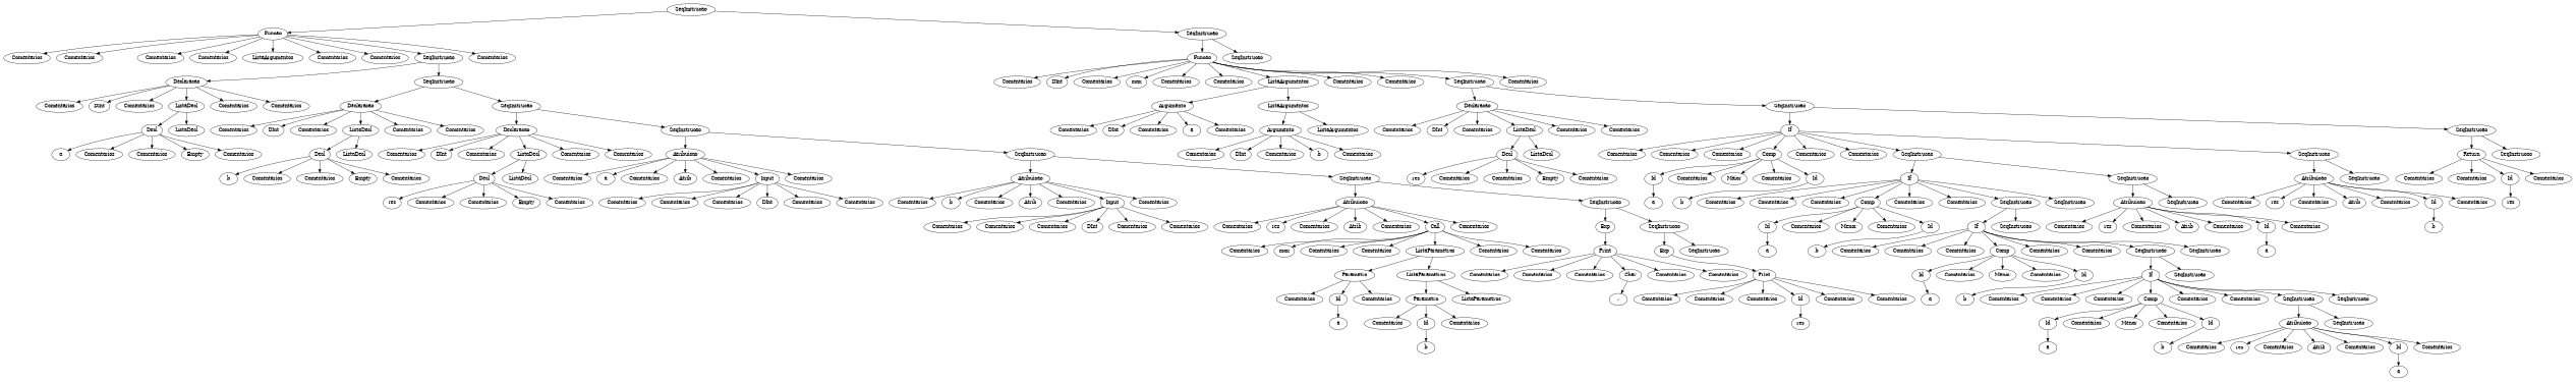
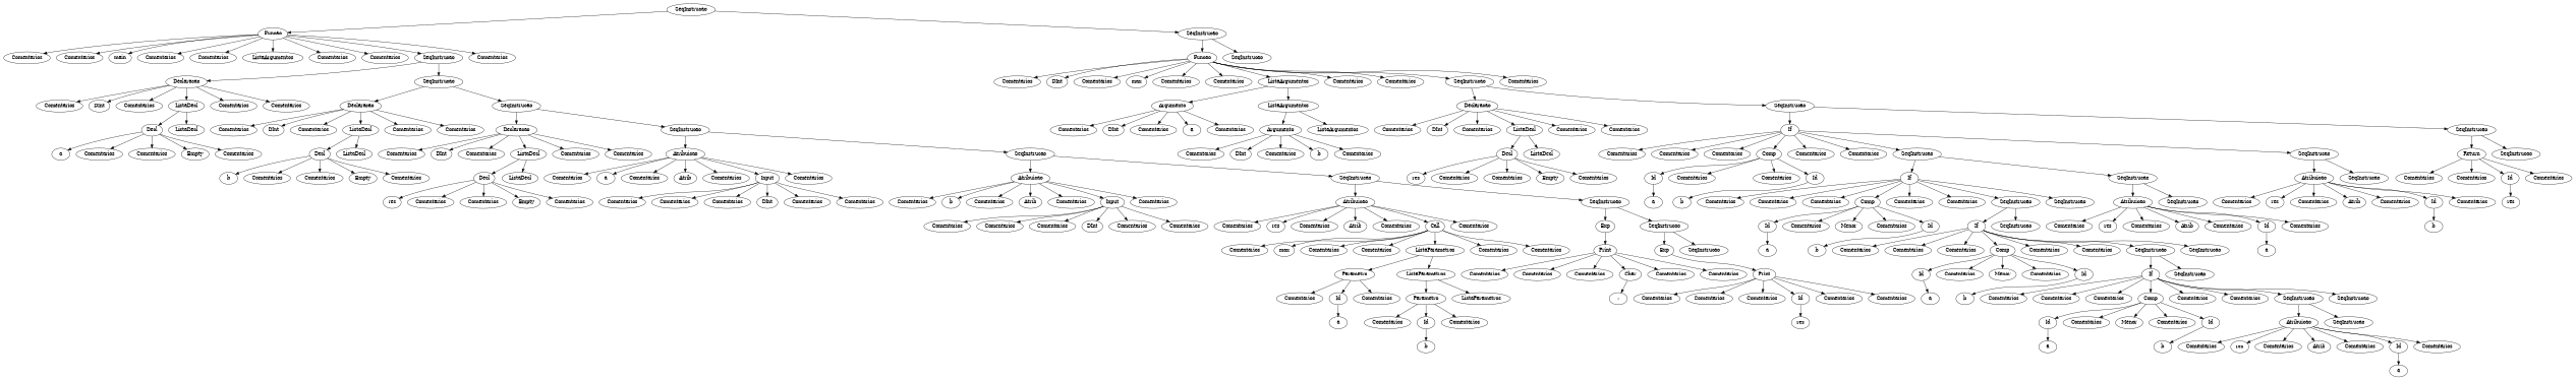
  digraph {
    ordering=out
    n1 [label=SeqInstrucao]
    n2 [label=Funcao]
    n3 [label=SeqInstrucao]
    n4 [label=Comentarios]
    n5 [label=Comentarios]
+   n6 [label=main]
    n7 [label=Comentarios]
    n8 [label=Comentarios]
    n9 [label=ListaArgumentos]
    n10 [label=Comentarios]
    n11 [label=Comentarios]
    n12 [label=SeqInstrucao]
    n13 [label=Comentarios]
    n14 [label=Funcao]
    n15 [label=SeqInstrucao]
    n16 [label=Declaracao]
    n17 [label=SeqInstrucao]
    n18 [label=Comentarios]
    n19 [label=DInt]
    n20 [label=Comentarios]
    n21 [label=ListaDecl]
    n22 [label=Comentarios]
    n23 [label=Comentarios]
    n24 [label=Declaracao]
    n25 [label=SeqInstrucao]
    n26 [label=Decl]
    n27 [label=ListaDecl]
    n28 [label=a]
    n29 [label=Comentarios]
    n30 [label=Comentarios]
    n31 [label=Empty]
    n32 [label=Comentarios]
    n33 [label=Comentarios]
    n34 [label=DInt]
    n35 [label=Comentarios]
    n36 [label=ListaDecl]
    n37 [label=Comentarios]
    n38 [label=Comentarios]
    n39 [label=Declaracao]
    n40 [label=SeqInstrucao]
    n41 [label=Decl]
    n42 [label=ListaDecl]
    n43 [label=b]
    n44 [label=Comentarios]
    n45 [label=Comentarios]
    n46 [label=Empty]
    n47 [label=Comentarios]
    n48 [label=Comentarios]
    n49 [label=DInt]
    n50 [label=Comentarios]
    n51 [label=ListaDecl]
    n52 [label=Comentarios]
    n53 [label=Comentarios]
    n54 [label=Atribuicao]
    n55 [label=SeqInstrucao]
    n56 [label=Decl]
    n57 [label=ListaDecl]
    n58 [label=res]
    n59 [label=Comentarios]
    n60 [label=Comentarios]
    n61 [label=Empty]
    n62 [label=Comentarios]
    n63 [label=Comentarios]
    n64 [label=a]
    n65 [label=Comentarios]
    n66 [label=Atrib]
    n67 [label=Comentarios]
    n68 [label=Input]
    n69 [label=Comentarios]
    n70 [label=Atribuicao]
    n71 [label=SeqInstrucao]
    n72 [label=Comentarios]
    n73 [label=Comentarios]
    n74 [label=Comentarios]
    n75 [label=DInt]
    n76 [label=Comentarios]
    n77 [label=Comentarios]
    n78 [label=Comentarios]
    n79 [label=b]
    n80 [label=Comentarios]
    n81 [label=Atrib]
    n82 [label=Comentarios]
    n83 [label=Input]
    n84 [label=Comentarios]
    n85 [label=Atribuicao]
    n86 [label=SeqInstrucao]
    n87 [label=Comentarios]
    n88 [label=Comentarios]
    n89 [label=Comentarios]
    n90 [label=DInt]
    n91 [label=Comentarios]
    n92 [label=Comentarios]
    n93 [label=Comentarios]
    n94 [label=res]
    n95 [label=Comentarios]
    n96 [label=Atrib]
    n97 [label=Comentarios]
    n98 [label=Call]
    n99 [label=Comentarios]
    n100 [label=Exp]
    n101 [label=SeqInstrucao]
    n102 [label=Comentarios]
    n103 [label=max]
    n104 [label=Comentarios]
    n105 [label=Comentarios]
    n106 [label=ListaParametros]
    n107 [label=Comentarios]
    n108 [label=Comentarios]
    n109 [label=Parametro]
    n110 [label=ListaParametros]
    n111 [label=Comentarios]
    n112 [label=Id]
    n113 [label=Comentarios]
    n114 [label=Parametro]
    n115 [label=ListaParametros]
    n116 [label=a]
    n117 [label=Comentarios]
    n118 [label=Id]
    n119 [label=Comentarios]
    n120 [label=b]
    n121 [label=Print]
    n122 [label=Exp]
    n123 [label=SeqInstrucao]
    n124 [label=Comentarios]
    n125 [label=Comentarios]
    n126 [label=Comentarios]
    n127 [label=Char]
    n128 [label=Comentarios]
    n129 [label=Comentarios]
    n130 [label=";"]
    n131 [label=Print]
    n132 [label=Comentarios]
    n133 [label=Comentarios]
    n134 [label=Comentarios]
    n135 [label=Id]
    n136 [label=Comentarios]
    n137 [label=Comentarios]
    n138 [label=res]
    n139 [label=Comentarios]
    n140 [label=DInt]
    n141 [label=Comentarios]
    n142 [label=max]
    n143 [label=Comentarios]
    n144 [label=Comentarios]
    n145 [label=ListaArgumentos]
    n146 [label=Comentarios]
    n147 [label=Comentarios]
    n148 [label=SeqInstrucao]
    n149 [label=Comentarios]
    n150 [label=Argumento]
    n151 [label=ListaArgumentos]
    n152 [label=Declaracao]
    n153 [label=SeqInstrucao]
    n154 [label=Comentarios]
    n155 [label=DInt]
    n156 [label=Comentarios]
    n157 [label=a]
    n158 [label=Comentarios]
    n159 [label=Argumento]
    n160 [label=ListaArgumentos]
    n161 [label=Comentarios]
    n162 [label=DInt]
    n163 [label=Comentarios]
    n164 [label=b]
    n165 [label=Comentarios]
    n166 [label=Comentarios]
    n167 [label=DInt]
    n168 [label=Comentarios]
    n169 [label=ListaDecl]
    n170 [label=Comentarios]
    n171 [label=Comentarios]
    n172 [label=If]
    n173 [label=SeqInstrucao]
    n174 [label=Decl]
    n175 [label=ListaDecl]
    n176 [label=res]
    n177 [label=Comentarios]
    n178 [label=Comentarios]
    n179 [label=Empty]
    n180 [label=Comentarios]
    n181 [label=Comentarios]
    n182 [label=Comentarios]
    n183 [label=Comentarios]
    n184 [label=Comp]
    n185 [label=Comentarios]
    n186 [label=Comentarios]
    n187 [label=SeqInstrucao]
    n188 [label=SeqInstrucao]
    n189 [label=Return]
    n190 [label=SeqInstrucao]
    n191 [label=Id]
    n192 [label=Comentarios]
-   n193 [label=Maior]
    n194 [label=Comentarios]
    n195 [label=Id]
    n196 [label=If]
    n197 [label=SeqInstrucao]
    n198 [label=Atribuicao]
    n199 [label=SeqInstrucao]
    n200 [label=a]
    n201 [label=b]
    n202 [label=Comentarios]
    n203 [label=Comentarios]
    n204 [label=Comentarios]
    n205 [label=Comp]
    n206 [label=Comentarios]
    n207 [label=Comentarios]
    n208 [label=SeqInstrucao]
    n209 [label=SeqInstrucao]
    n210 [label=Atribuicao]
    n211 [label=SeqInstrucao]
    n212 [label=Id]
    n213 [label=Comentarios]
    n214 [label=Menor]
    n215 [label=Comentarios]
    n216 [label=Id]
    n217 [label=If]
    n218 [label=SeqInstrucao]
    n219 [label=a]
    n220 [label=b]
    n221 [label=Comentarios]
    n222 [label=Comentarios]
    n223 [label=Comentarios]
    n224 [label=Comp]
    n225 [label=Comentarios]
    n226 [label=Comentarios]
    n227 [label=SeqInstrucao]
    n228 [label=SeqInstrucao]
    n229 [label=Id]
    n230 [label=Comentarios]
    n231 [label=Menor]
    n232 [label=Comentarios]
    n233 [label=Id]
    n234 [label=If]
    n235 [label=SeqInstrucao]
    n236 [label=a]
    n237 [label=b]
    n238 [label=Comentarios]
    n239 [label=Comentarios]
    n240 [label=Comentarios]
    n241 [label=Comp]
    n242 [label=Comentarios]
    n243 [label=Comentarios]
    n244 [label=SeqInstrucao]
    n245 [label=SeqInstrucao]
    n246 [label=Id]
    n247 [label=Comentarios]
    n248 [label=Menor]
    n249 [label=Comentarios]
    n250 [label=Id]
    n251 [label=Atribuicao]
    n252 [label=SeqInstrucao]
    n253 [label=a]
    n254 [label=b]
    n255 [label=Comentarios]
    n256 [label=res]
    n257 [label=Comentarios]
    n258 [label=Atrib]
    n259 [label=Comentarios]
    n260 [label=Id]
    n261 [label=Comentarios]
    n262 [label=a]
    n263 [label=Comentarios]
    n264 [label=res]
    n265 [label=Comentarios]
    n266 [label=Atrib]
    n267 [label=Comentarios]
    n268 [label=Id]
    n269 [label=Comentarios]
    n270 [label=a]
    n271 [label=Comentarios]
    n272 [label=res]
    n273 [label=Comentarios]
    n274 [label=Atrib]
    n275 [label=Comentarios]
    n276 [label=Id]
    n277 [label=Comentarios]
    n278 [label=b]
    n279 [label=Comentarios]
    n280 [label=Comentarios]
    n281 [label=Id]
    n282 [label=Comentarios]
    n283 [label=res]
    n1 -> n2
    n1 -> n3
    n2 -> n4
    n2 -> n5
+   n2 -> n6
    n2 -> n7
    n2 -> n8
    n2 -> n9
    n2 -> n10
    n2 -> n11
    n2 -> n12
    n2 -> n13
    n3 -> n14
    n3 -> n15
    n12 -> n16
    n12 -> n17
    n14 -> n139
    n14 -> n140
    n14 -> n141
    n14 -> n142
    n14 -> n143
    n14 -> n144
    n14 -> n145
    n14 -> n146
    n14 -> n147
    n14 -> n148
    n14 -> n149
    n16 -> n18
    n16 -> n19
    n16 -> n20
    n16 -> n21
    n16 -> n22
    n16 -> n23
    n17 -> n24
    n17 -> n25
    n21 -> n26
    n21 -> n27
    n24 -> n33
    n24 -> n34
    n24 -> n35
    n24 -> n36
    n24 -> n37
    n24 -> n38
    n25 -> n39
    n25 -> n40
    n26 -> n28
    n26 -> n29
    n26 -> n30
    n26 -> n31
    n26 -> n32
    n36 -> n41
    n36 -> n42
    n39 -> n48
    n39 -> n49
    n39 -> n50
    n39 -> n51
    n39 -> n52
    n39 -> n53
    n40 -> n54
    n40 -> n55
    n41 -> n43
    n41 -> n44
    n41 -> n45
    n41 -> n46
    n41 -> n47
    n51 -> n56
    n51 -> n57
    n54 -> n63
    n54 -> n64
    n54 -> n65
    n54 -> n66
    n54 -> n67
    n54 -> n68
    n54 -> n69
    n55 -> n70
    n55 -> n71
    n56 -> n58
    n56 -> n59
    n56 -> n60
    n56 -> n61
    n56 -> n62
    n68 -> n72
    n68 -> n73
    n68 -> n74
    n68 -> n75
    n68 -> n76
    n68 -> n77
    n70 -> n78
    n70 -> n79
    n70 -> n80
    n70 -> n81
    n70 -> n82
    n70 -> n83
    n70 -> n84
    n71 -> n85
    n71 -> n86
    n83 -> n87
    n83 -> n88
    n83 -> n89
    n83 -> n90
    n83 -> n91
    n83 -> n92
    n85 -> n93
    n85 -> n94
    n85 -> n95
    n85 -> n96
    n85 -> n97
    n85 -> n98
    n85 -> n99
    n86 -> n100
    n86 -> n101
    n98 -> n102
    n98 -> n103
    n98 -> n104
    n98 -> n105
    n98 -> n106
    n98 -> n107
    n98 -> n108
    n100 -> n121
    n101 -> n122
    n101 -> n123
    n106 -> n109
    n106 -> n110
    n109 -> n111
    n109 -> n112
    n109 -> n113
    n110 -> n114
    n110 -> n115
    n112 -> n116
    n114 -> n117
    n114 -> n118
    n114 -> n119
    n118 -> n120
    n121 -> n124
    n121 -> n125
    n121 -> n126
    n121 -> n127
    n121 -> n128
    n121 -> n129
    n122 -> n131
    n127 -> n130
    n131 -> n132
    n131 -> n133
    n131 -> n134
    n131 -> n135
    n131 -> n136
    n131 -> n137
    n135 -> n138
    n145 -> n150
    n145 -> n151
    n148 -> n152
    n148 -> n153
    n150 -> n154
    n150 -> n155
    n150 -> n156
    n150 -> n157
    n150 -> n158
    n151 -> n159
    n151 -> n160
    n152 -> n166
    n152 -> n167
    n152 -> n168
    n152 -> n169
    n152 -> n170
    n152 -> n171
    n153 -> n172
    n153 -> n173
    n159 -> n161
    n159 -> n162
    n159 -> n163
    n159 -> n164
    n159 -> n165
    n169 -> n174
    n169 -> n175
    n172 -> n181
    n172 -> n182
    n172 -> n183
    n172 -> n184
    n172 -> n185
    n172 -> n186
    n172 -> n187
    n172 -> n188
    n173 -> n189
    n173 -> n190
    n174 -> n176
    n174 -> n177
    n174 -> n178
    n174 -> n179
    n174 -> n180
    n184 -> n191
    n184 -> n192
-   n184 -> n193
    n184 -> n194
    n184 -> n195
    n187 -> n196
    n187 -> n197
    n188 -> n198
    n188 -> n199
    n189 -> n279
    n189 -> n280
    n189 -> n281
    n189 -> n282
    n191 -> n200
    n195 -> n201
    n196 -> n202
    n196 -> n203
    n196 -> n204
    n196 -> n205
    n196 -> n206
    n196 -> n207
    n196 -> n208
    n196 -> n209
    n197 -> n210
    n197 -> n211
    n198 -> n271
    n198 -> n272
    n198 -> n273
    n198 -> n274
    n198 -> n275
    n198 -> n276
    n198 -> n277
    n205 -> n212
    n205 -> n213
    n205 -> n214
    n205 -> n215
    n205 -> n216
    n208 -> n217
    n208 -> n218
    n210 -> n263
    n210 -> n264
    n210 -> n265
    n210 -> n266
    n210 -> n267
    n210 -> n268
    n210 -> n269
    n212 -> n219
    n216 -> n220
    n217 -> n221
    n217 -> n222
    n217 -> n223
    n217 -> n224
    n217 -> n225
    n217 -> n226
    n217 -> n227
    n217 -> n228
    n224 -> n229
    n224 -> n230
    n224 -> n231
    n224 -> n232
    n224 -> n233
    n227 -> n234
    n227 -> n235
    n229 -> n236
    n233 -> n237
    n234 -> n238
    n234 -> n239
    n234 -> n240
    n234 -> n241
    n234 -> n242
    n234 -> n243
    n234 -> n244
    n234 -> n245
    n241 -> n246
    n241 -> n247
    n241 -> n248
    n241 -> n249
    n241 -> n250
    n244 -> n251
    n244 -> n252
    n246 -> n253
    n250 -> n254
    n251 -> n255
    n251 -> n256
    n251 -> n257
    n251 -> n258
    n251 -> n259
    n251 -> n260
    n251 -> n261
    n260 -> n262
    n268 -> n270
    n276 -> n278
    n281 -> n283
  }
